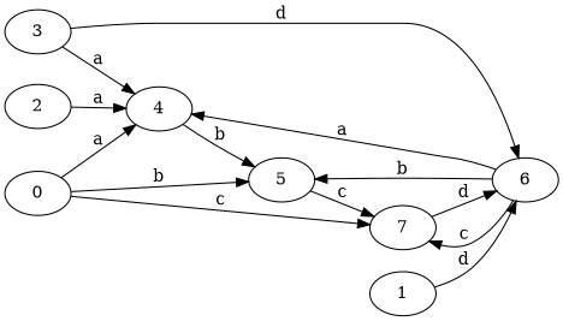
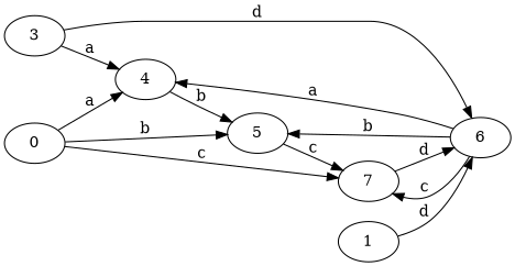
  strict digraph {
    rankdir=LR
    3
    4
    n3 [label=6]
    5
    7
    0
    1
-   2
    3 -> 4 [label=a]
    3 -> n3 [label=d]
    4 -> 5 [label=b]
    n3 -> 4 [label=a]
    n3 -> 5 [label=b]
    n3 -> 7 [label=c]
    5 -> 7 [label=c]
    7 -> n3 [label=d]
    0 -> 4 [label=a]
    0 -> 5 [label=b]
    0 -> 7 [label=c]
    1 -> n3 [label=d]
-   2 -> 4 [label=a]
  }
